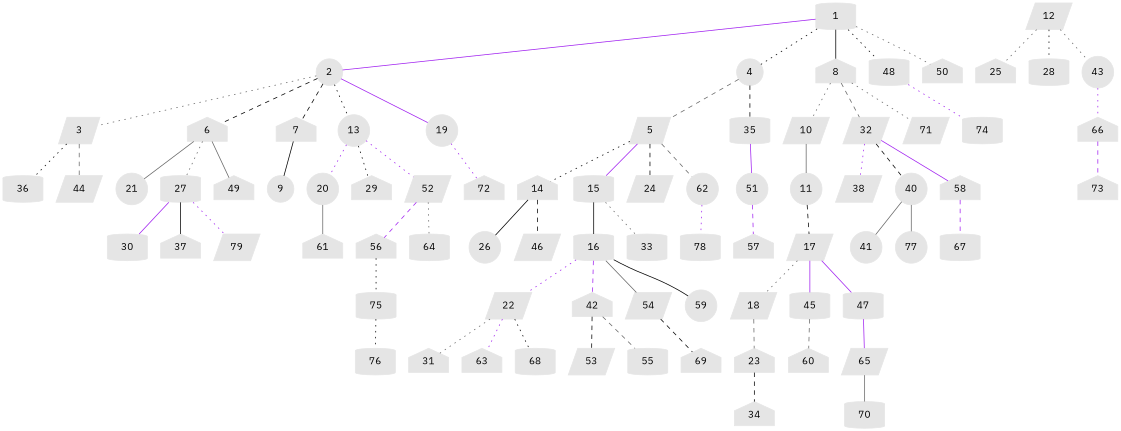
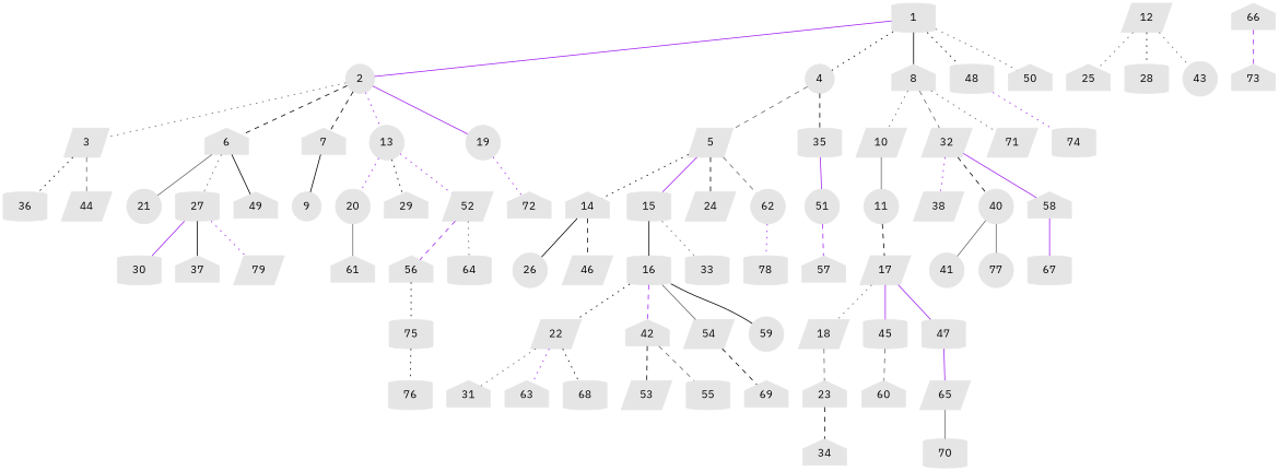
  graph {
    fontname="IBM Plex Sans"
    node [color=gray90 fontname="IBM Plex Sans" shape=house style=filled]
    edge [color=black fontname="IBM Plex Sans" style=dotted]
    1 [shape=cylinder]
    2 [shape=circle]
    4 [shape=circle]
    8
    48 [shape=cylinder]
    50
    3 [shape=parallelogram]
    6
    7
    13 [shape=circle]
    19 [shape=circle]
    5 [shape=parallelogram]
    35 [shape=cylinder]
    10 [shape=parallelogram]
    32 [shape=parallelogram]
    71 [shape=parallelogram]
    74 [shape=cylinder]
    36 [shape=cylinder]
    44 [shape=parallelogram]
    21 [shape=circle]
    27 [shape=cylinder]
    49
    9 [shape=circle]
    12 [shape=parallelogram]
    25
    28 [shape=cylinder]
    43 [shape=circle]
    20 [shape=circle]
    29
    52 [shape=parallelogram]
    72
    14
    15 [shape=cylinder]
    24 [shape=parallelogram]
    62 [shape=circle]
    51 [shape=circle]
    26 [shape=circle]
    46 [shape=parallelogram]
    16 [shape=cylinder]
    33 [shape=cylinder]
    78 [shape=cylinder]
    30 [shape=cylinder]
    37
    n44 [label=79 shape=parallelogram]
    11 [shape=circle]
    38 [shape=parallelogram]
    40 [shape=circle]
    58
    17 [shape=parallelogram]
    18 [shape=parallelogram]
    45 [shape=cylinder]
    47 [shape=cylinder]
    66
    61
    56
    64 [shape=cylinder]
    22 [shape=parallelogram]
    42
    54 [shape=parallelogram]
    59 [shape=circle]
    31
    63
    68 [shape=cylinder]
    53 [shape=parallelogram]
    55 [shape=cylinder]
    69
    23
    60
    65 [shape=parallelogram]
    34
    41 [shape=circle]
    77 [shape=circle]
    67 [shape=cylinder]
    57
    73
    70 [shape=cylinder]
    75 [shape=cylinder]
    76 [shape=cylinder]
    1 -- 2 [color=purple style=solid]
    1 -- 4
    1 -- 8 [style=solid]
    1 -- 48
    1 -- 50 [color=gray40]
    2 -- 3 [color=gray40]
    2 -- 6 [style=dashed]
    2 -- 7 [style=dashed]
-   2 -- 13
+   2 -- 13 [color=purple]
    2 -- 19 [color=purple style=solid]
    4 -- 5 [color=gray40 style=dashed]
    4 -- 35 [style=dashed]
    8 -- 10 [color=gray40]
    8 -- 32 [color=gray40 style=dashed]
    8 -- 71 [color=gray40]
    48 -- 74 [color=purple]
    3 -- 36
    3 -- 44 [color=gray40 style=dashed]
    6 -- 21 [color=gray40 style=solid]
    6 -- 27 [color=gray40]
-   6 -- 49 [color=gray40 style=solid]
+   6 -- 49 [style=solid]
    7 -- 9 [style=solid]
    13 -- 20 [color=purple]
    13 -- 29
    13 -- 52 [color=purple]
    19 -- 72 [color=purple]
    5 -- 14
    5 -- 15 [color=purple style=solid]
    5 -- 24 [style=dashed]
    5 -- 62 [color=gray40 style=dashed]
    35 -- 51 [color=purple style=solid]
    10 -- 11 [color=gray40 style=solid]
    32 -- 38 [color=purple]
    32 -- 40 [style=dashed]
    32 -- 58 [color=purple style=solid]
    27 -- 30 [color=purple style=solid]
    27 -- 37 [style=solid]
    27 -- n44 [color=purple]
    12 -- 25 [color=gray40]
    12 -- 28
    12 -- 43 [color=gray40]
-   43 -- 66 [color=purple]
    20 -- 61 [color=gray40 style=solid]
    52 -- 56 [color=purple style=dashed]
    52 -- 64 [color=gray40]
    14 -- 26 [style=solid]
    14 -- 46 [style=dashed]
    15 -- 16 [style=solid]
    15 -- 33 [color=gray40]
    62 -- 78 [color=purple]
    51 -- 57 [color=purple style=dashed]
-   16 -- 22 [color=purple]
+   16 -- 22
    16 -- 42 [color=purple style=dashed]
    16 -- 54 [color=gray40 style=solid]
    16 -- 59 [style=solid]
    11 -- 17 [style=dashed]
    40 -- 41 [color=gray40 style=solid]
    40 -- 77 [color=gray40 style=solid]
-   58 -- 67 [color=purple style=dashed]
+   58 -- 67 [color=purple style=solid]
    17 -- 18 [color=gray40]
    17 -- 45 [color=purple style=solid]
    17 -- 47 [color=purple style=solid]
    18 -- 23 [color=gray40 style=dashed]
    45 -- 60 [color=gray40 style=dashed]
    47 -- 65 [color=purple style=solid]
    66 -- 73 [color=purple style=dashed]
    56 -- 75
    22 -- 31 [color=gray40]
    22 -- 63 [color=purple]
    22 -- 68
    42 -- 53 [style=dashed]
    42 -- 55 [color=gray40 style=dashed]
    54 -- 69 [style=dashed]
    23 -- 34 [style=dashed]
    65 -- 70 [color=gray40 style=solid]
    75 -- 76
  }
